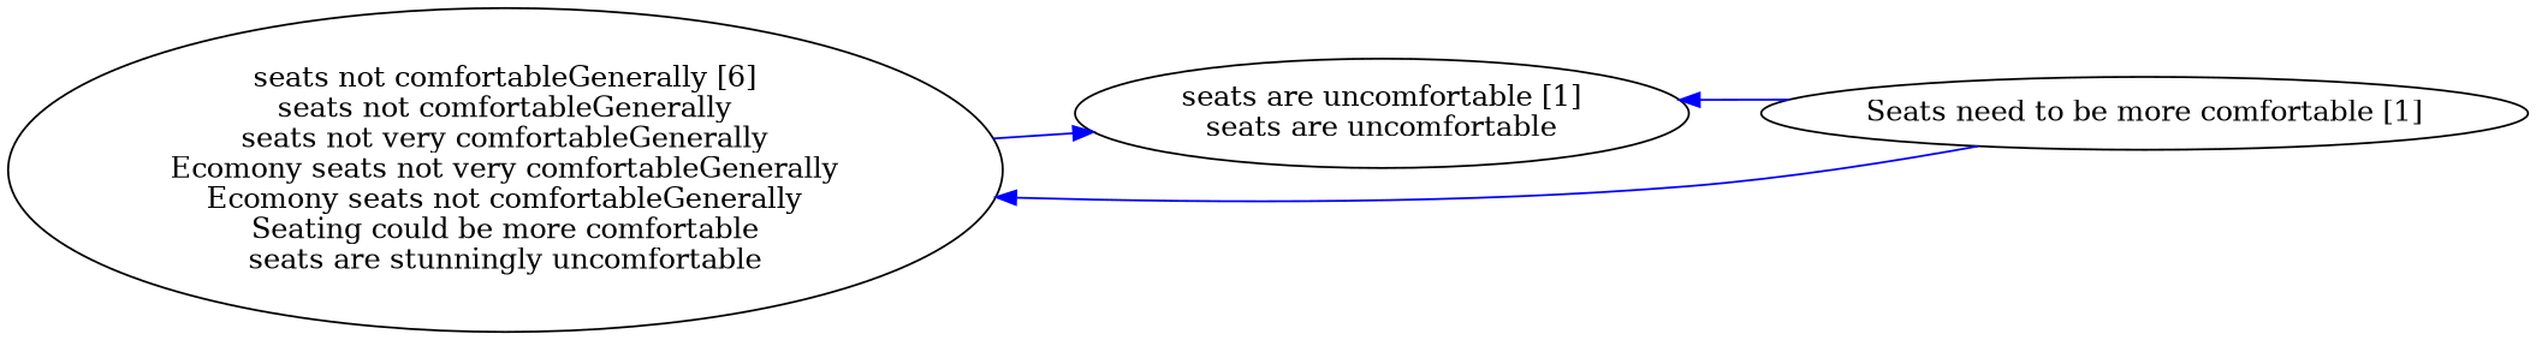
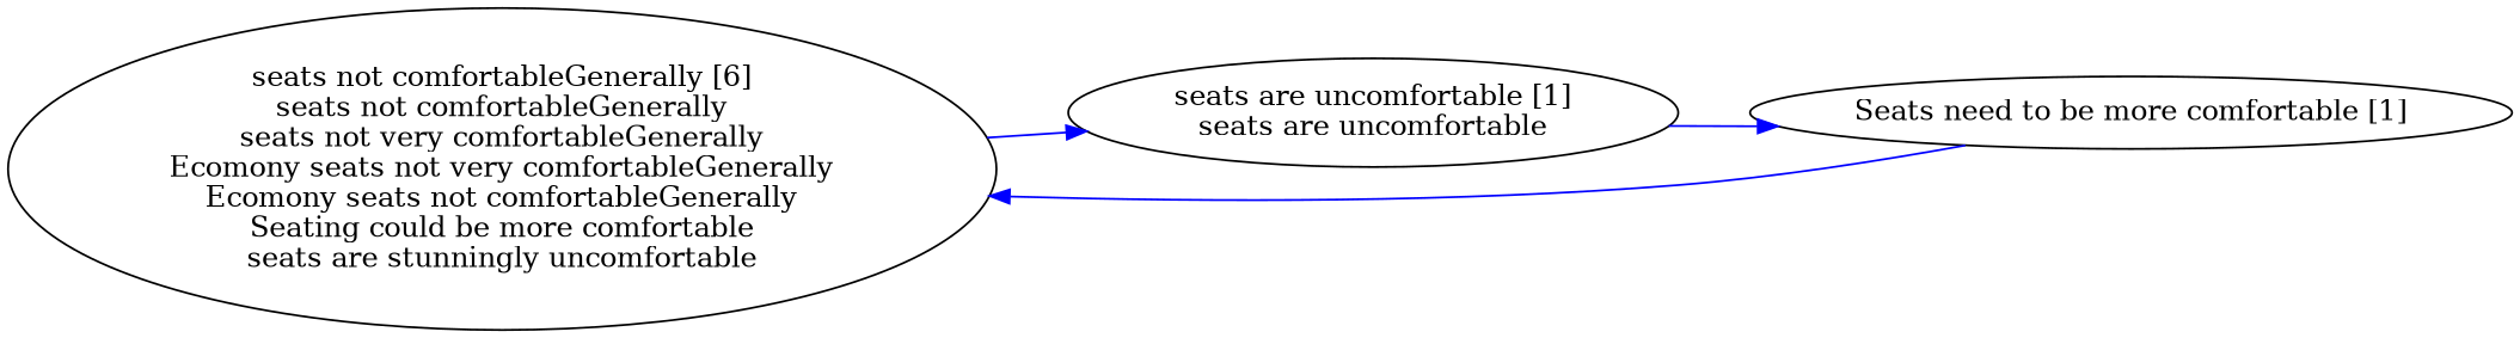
  digraph {
    rankdir=LR
    edge [color=blue]
    "seats not comfortableGenerally [6]\nseats not comfortableGenerally\nseats not very comfortableGenerally\nEcomony seats not very comfortableGenerally\nEcomony seats not comfortableGenerally\nSeating could be more comfortable\nseats are stunningly uncomfortable"
    "seats are uncomfortable [1]\nseats are uncomfortable"
    "Seats need to be more comfortable [1]"
    "seats not comfortableGenerally [6]\nseats not comfortableGenerally\nseats not very comfortableGenerally\nEcomony seats not very comfortableGenerally\nEcomony seats not comfortableGenerally\nSeating could be more comfortable\nseats are stunningly uncomfortable" -> "seats are uncomfortable [1]\nseats are uncomfortable"
    "Seats need to be more comfortable [1]" -> "seats not comfortableGenerally [6]\nseats not comfortableGenerally\nseats not very comfortableGenerally\nEcomony seats not very comfortableGenerally\nEcomony seats not comfortableGenerally\nSeating could be more comfortable\nseats are stunningly uncomfortable"
-   "Seats need to be more comfortable [1]" -> "seats are uncomfortable [1]\nseats are uncomfortable"
+   "seats are uncomfortable [1]\nseats are uncomfortable" -> "Seats need to be more comfortable [1]"
  }
